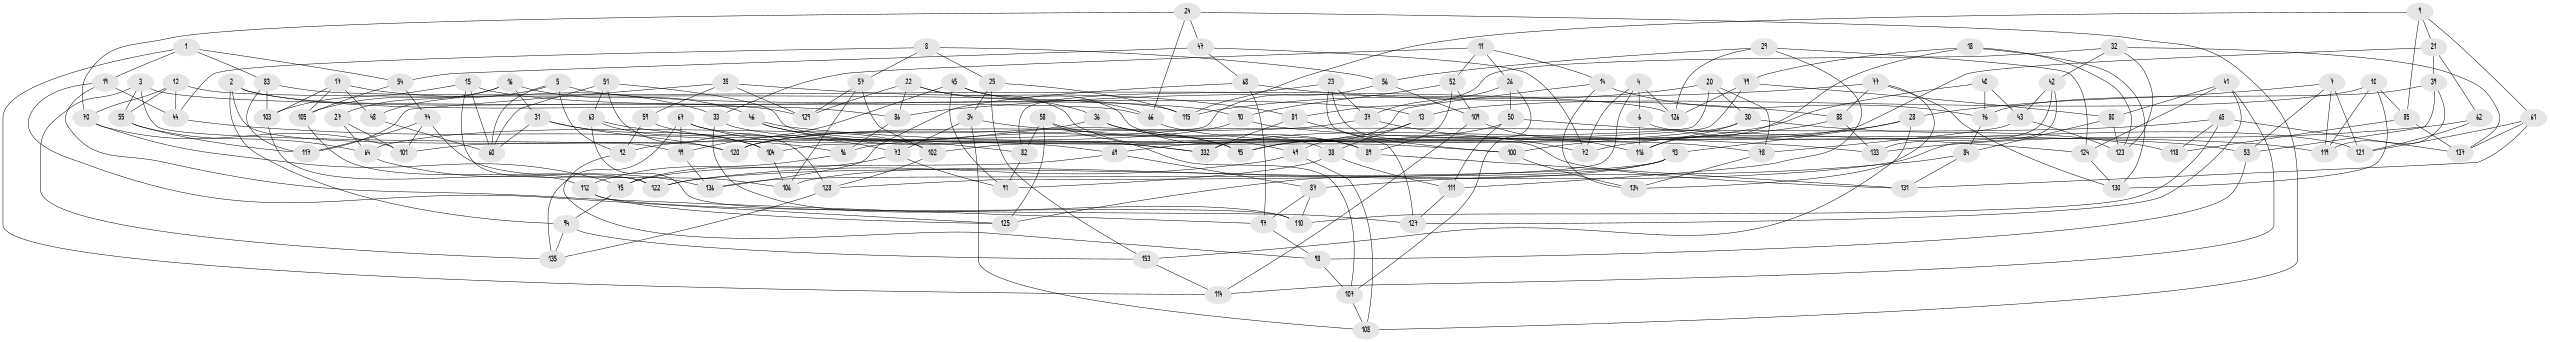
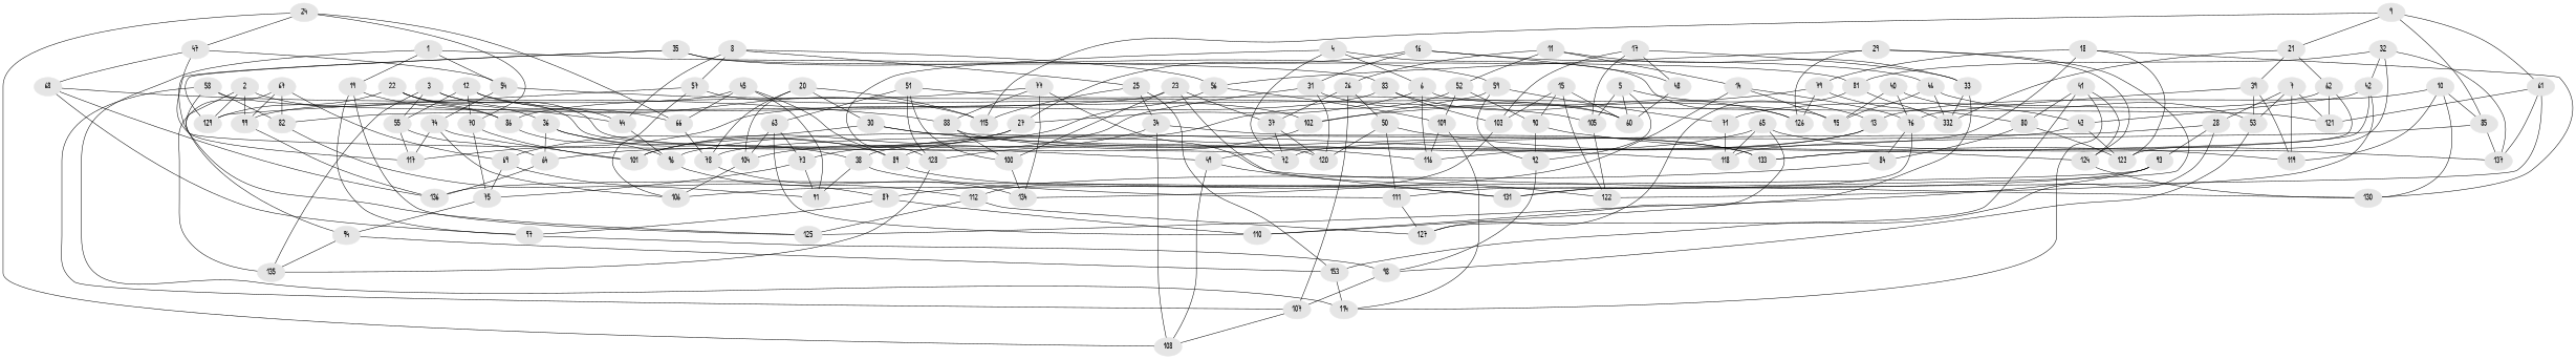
  graph {
    fontname="Patrick Hand"
    node [color=gray90 fontname="Patrick Hand" style=filled]
    edge [fontname="Patrick Hand"]
    1
    19
    54
    83
    114
    44
    97
    125
    105
    74
    126
    103
    117
    2
    86
    94
    99
    129
    96
    135
    n21 [label=153]
    136
    3
    55
    66
    120
    64
    78
    4
    6
    72
    128
    27
    116
    121
    5
    13
    92
    60
    38
    49
    48
    98
    122
    101
    7
    28
    53
    119
    93
    8
    25
    56
    57
    115
    34
    109
    102
    106
    9
    21
    61
    85
    39
    62
    n66 [label=332]
    131
    137
    118
    10
    130
    11
    14
    26
    33
    52
    76
    95
    134
    37
    50
    107
    110
    90
    89
    12
    70
    75
    111
    91
    108
    84
    15
    112
    16
    31
    46
    104
    17
    18
    79
    123
    80
    20
    30
    69
    133
+   71
    22
    36
    23
    82
    100
    24
    47
    68
    73
    124
    29
    127
    87
    32
    42
    81
    43
    35
    59
    40
    41
    45
    88
    51
    63
    58
    65
    67
    77
    1 -- 19
    1 -- 54
    1 -- 83
    1 -- 114
    19 -- 44
    19 -- 97
    19 -- 125
    54 -- 105
    54 -- 74
    83 -- 126
    83 -- 103
    83 -- 117
    44 -- 96
    97 -- 98
    105 -- 122
    74 -- 117
    74 -- 101
    74 -- 106
    103 -- 112
    2 -- 86
    2 -- 94
    2 -- 99
    2 -- 129
    86 -- 96
    94 -- 135
    94 -- n21
    99 -- 136
    96 -- 112
    n21 -- 114
    3 -- 135
    3 -- 55
    3 -- 66
    3 -- 120
    55 -- 117
    55 -- 64
    66 -- 78
    64 -- 136
    78 -- 134
    4 -- 126
    4 -- 6
    4 -- 72
    4 -- 128
+   6 -- 27
    6 -- 116
    6 -- 121
    128 -- 135
    27 -- 64
    27 -- 101
    5 -- 105
    5 -- 13
    5 -- 92
    5 -- 60
    13 -- 38
    13 -- 49
    92 -- 98
    38 -- 111
    38 -- 91
    49 -- 122
    49 -- 108
    48 -- 60
    98 -- 107
    7 -- 121
    7 -- 28
    7 -- 53
    7 -- 119
    28 -- n21
    28 -- 72
    28 -- 93
    53 -- 98
    93 -- 125
    93 -- 136
    93 -- 106
    8 -- 44
    8 -- 25
    8 -- 56
    8 -- 57
    25 -- n21
    25 -- 115
    25 -- 34
    56 -- 101
    56 -- 109
    57 -- 129
    57 -- 102
    57 -- 106
    34 -- 108
    34 -- 133
    34 -- 73
    109 -- 114
    109 -- 116
    102 -- 128
    9 -- 115
    9 -- 21
    9 -- 61
    9 -- 85
    21 -- 39
    21 -- 62
    21 -- n66
    61 -- 121
    61 -- 131
    61 -- 137
    85 -- 137
    85 -- 118
    39 -- 53
    39 -- 119
    39 -- 76
    62 -- 121
    62 -- 133
+   62 -- 71
    10 -- 13
    10 -- 119
    10 -- 85
    10 -- 130
    11 -- 14
    11 -- 26
    11 -- 33
    11 -- 52
    14 -- 76
    14 -- 95
    14 -- 134
    26 -- 37
    26 -- 50
    26 -- 107
    33 -- n66
    33 -- 110
    52 -- 109
    52 -- 90
    52 -- 89
    76 -- 84
    37 -- 120
    37 -- 72
    50 -- 120
    50 -- 111
    50 -- 124
    107 -- 108
    90 -- 92
    90 -- 119
    89 -- 131
    12 -- 44
    12 -- 55
    12 -- 115
    12 -- 70
    70 -- 101
    70 -- 75
    75 -- 94
    111 -- 127
-   84 -- 131
+   76 -- 131
    84 -- 87
    15 -- 103
    15 -- 60
    15 -- 122
    15 -- 90
    112 -- 125
    112 -- 127
    16 -- 27
    16 -- 48
    16 -- 31
    16 -- 46
    31 -- 120
    31 -- 60
    31 -- 104
    46 -- 53
    46 -- n66
    46 -- 95
    104 -- 106
    17 -- 105
    17 -- 103
    17 -- 48
    17 -- 33
    18 -- 116
    18 -- 130
    18 -- 79
    18 -- 123
    79 -- 126
    79 -- 102
    79 -- 80
    80 -- 84
    80 -- 123
    20 -- 78
    20 -- 115
    20 -- 104
    20 -- 30
    30 -- 116
    30 -- 118
    30 -- 69
    69 -- 75
    69 -- 87
+   71 -- 118
    22 -- 86
    22 -- 129
    22 -- 49
    22 -- 36
    36 -- 64
    36 -- 38
    36 -- 89
    23 -- 131
    23 -- 37
    23 -- 82
    23 -- 100
    82 -- 91
    100 -- 134
    24 -- 66
    24 -- 70
    24 -- 108
    24 -- 47
    47 -- 54
    47 -- 72
    47 -- 68
    68 -- 97
    68 -- 136
    68 -- 88
    73 -- 75
    73 -- 91
    124 -- 130
    29 -- 126
    29 -- 56
    29 -- 111
    29 -- 124
    87 -- 97
    87 -- 110
    32 -- 137
    32 -- 123
    32 -- 42
    32 -- 81
    42 -- 122
    42 -- 133
    42 -- 43
    81 -- n66
    81 -- 127
    43 -- 78
    43 -- 123
    35 -- 117
    35 -- 129
    35 -- 81
    35 -- 59
    59 -- 92
    59 -- 102
+   59 -- 71
    40 -- 76
    40 -- 95
    40 -- 43
    41 -- 114
    41 -- 80
    41 -- 124
    41 -- 127
    45 -- 99
    45 -- 66
    45 -- 89
    45 -- 91
    88 -- 133
    88 -- 100
    51 -- 128
    51 -- 60
    51 -- 100
    51 -- 63
    63 -- 110
    63 -- 104
    63 -- 73
    58 -- 125
    58 -- 95
    58 -- 107
    58 -- 82
    65 -- 96
    65 -- 137
    65 -- 118
    65 -- 110
    67 -- 99
    67 -- 135
    67 -- 69
    67 -- 82
    77 -- 86
    77 -- 130
    77 -- 134
    77 -- 88
  }
